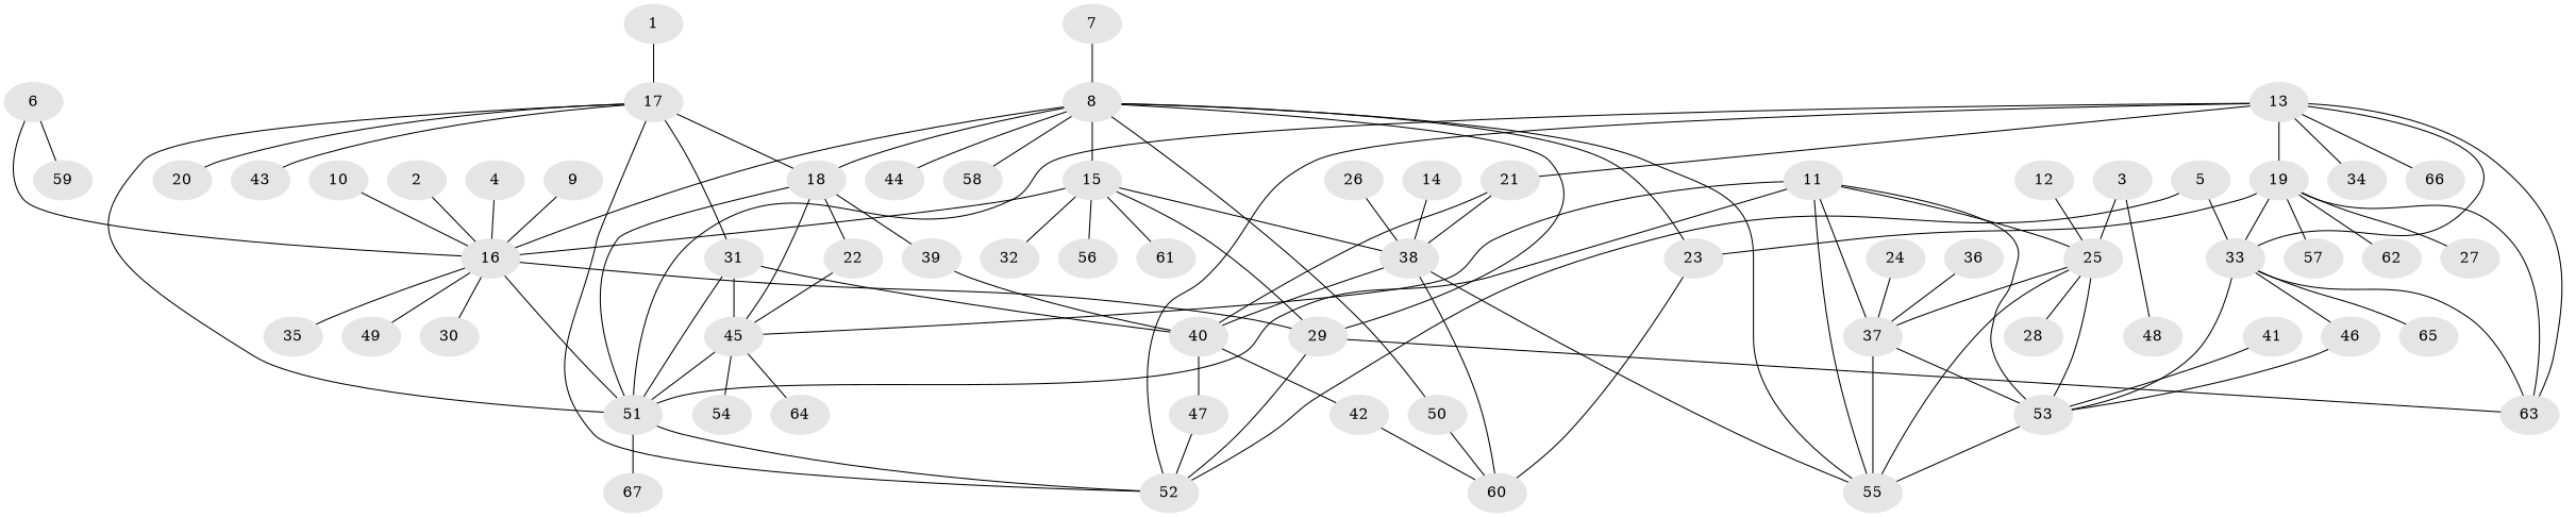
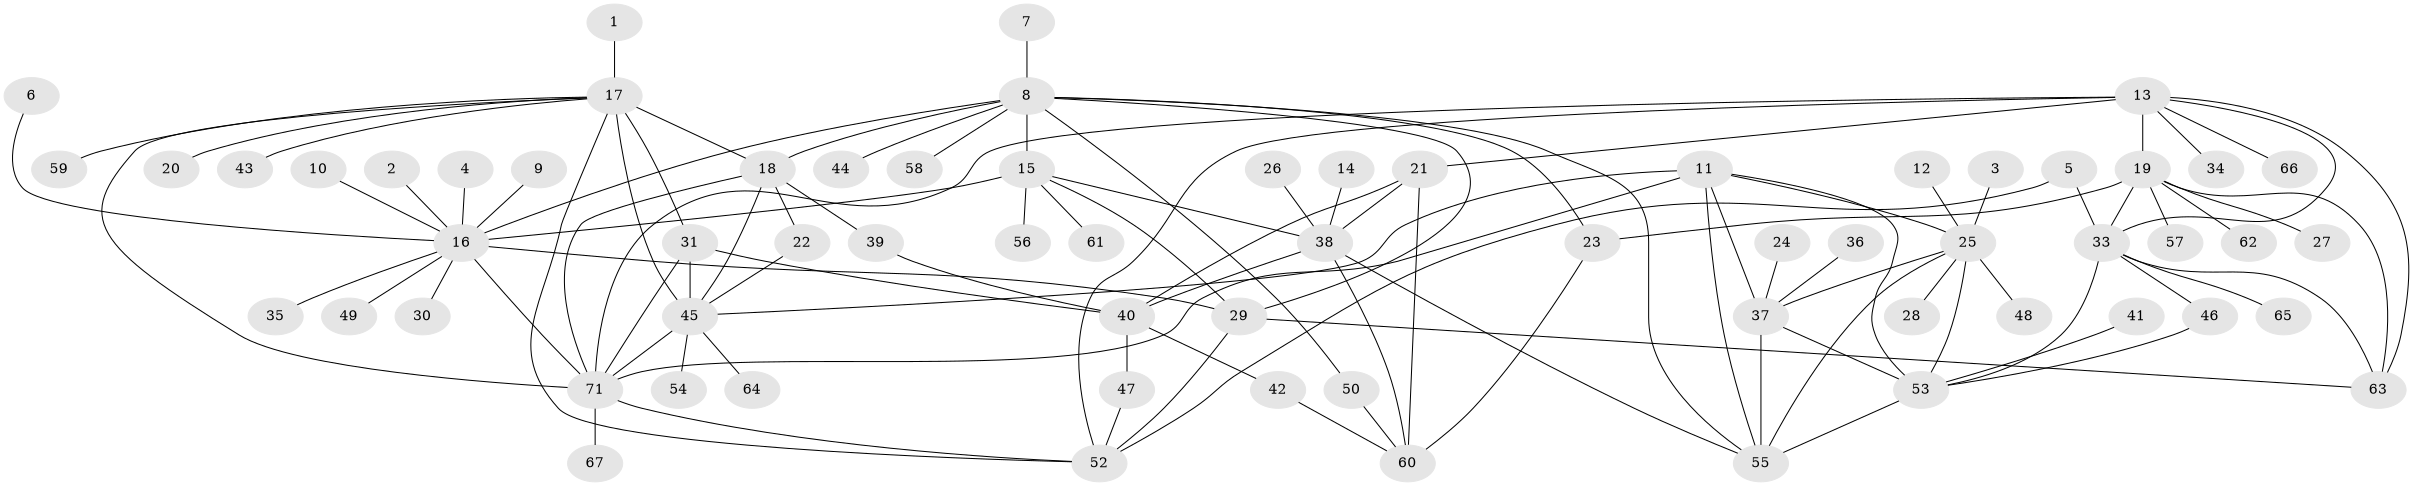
  graph {
    node [color=gray90 style=filled]
    edge [weight=1.0]
    1
    17
    52
    18
    45
-   51
+   51 [label=71]
    20
    31
    43
    59
    2
    16
    29
    30
    35
    49
    3
    25
    55
    37
    53
    28
    48
    4
    5
    33
    63
    46
    65
    6
    7
    8
    15
    23
    44
    50
    58
    38
-   32
    56
    61
    39
    22
    60
    9
    10
    11
    54
    64
    67
    12
    13
    19
    21
    34
    66
    27
    57
    62
    40
    14
    42
    47
    24
    26
    36
    41
    1 -- 17
    17 -- 52
    17 -- 18 [weight=2.0]
+   17 -- 45 [weight=2.0]
    17 -- 51 [weight=2.0]
    17 -- 20
    17 -- 31 [weight=2.0]
    17 -- 43
-   6 -- 59
+   17 -- 59
    18 -- 45
    18 -- 51
    18 -- 39
    18 -- 22
    45 -- 51
    45 -- 54
    45 -- 64
    51 -- 52
    51 -- 67
    31 -- 45
    31 -- 51
    31 -- 40
    2 -- 16
    16 -- 51
    16 -- 29 [weight=2.0]
    16 -- 30
    16 -- 35
    16 -- 49
    29 -- 52
    29 -- 63
    3 -- 25
    25 -- 55 [weight=2.0]
    25 -- 37
    25 -- 53
    25 -- 28
-   3 -- 48
+   25 -- 48
    37 -- 55 [weight=2.0]
    37 -- 53
    53 -- 55 [weight=2.0]
    4 -- 16
    5 -- 52
    5 -- 33
    33 -- 53
    33 -- 63
    33 -- 46
    33 -- 65
    46 -- 53
    6 -- 16
    7 -- 8
    8 -- 18
    8 -- 16 [weight=2.0]
    8 -- 29
    8 -- 55
    8 -- 15 [weight=2.0]
    8 -- 23
    8 -- 44
    8 -- 50
    8 -- 58
    15 -- 16 [weight=4.0]
    15 -- 29 [weight=2.0]
    15 -- 38
-   15 -- 32
    15 -- 56
    15 -- 61
    23 -- 60
    50 -- 60
    38 -- 55
    38 -- 60 [weight=2.0]
    38 -- 40 [weight=2.0]
    39 -- 40
    22 -- 45
    9 -- 16
    10 -- 16
    11 -- 45
    11 -- 51
    11 -- 25
    11 -- 55 [weight=2.0]
    11 -- 37
    11 -- 53
    12 -- 25
    13 -- 52
    13 -- 51
    13 -- 33 [weight=2.0]
    13 -- 63 [weight=2.0]
    13 -- 19 [weight=4.0]
    13 -- 21
    13 -- 34
    13 -- 66
    19 -- 33 [weight=2.0]
    19 -- 63 [weight=2.0]
    19 -- 23
    19 -- 27
    19 -- 57
    19 -- 62
    21 -- 38 [weight=4.0]
+   21 -- 60 [weight=2.0]
    21 -- 40 [weight=2.0]
    40 -- 42
    40 -- 47
    14 -- 38
    42 -- 60
    47 -- 52
    24 -- 37
    26 -- 38
    36 -- 37
    41 -- 53
  }
